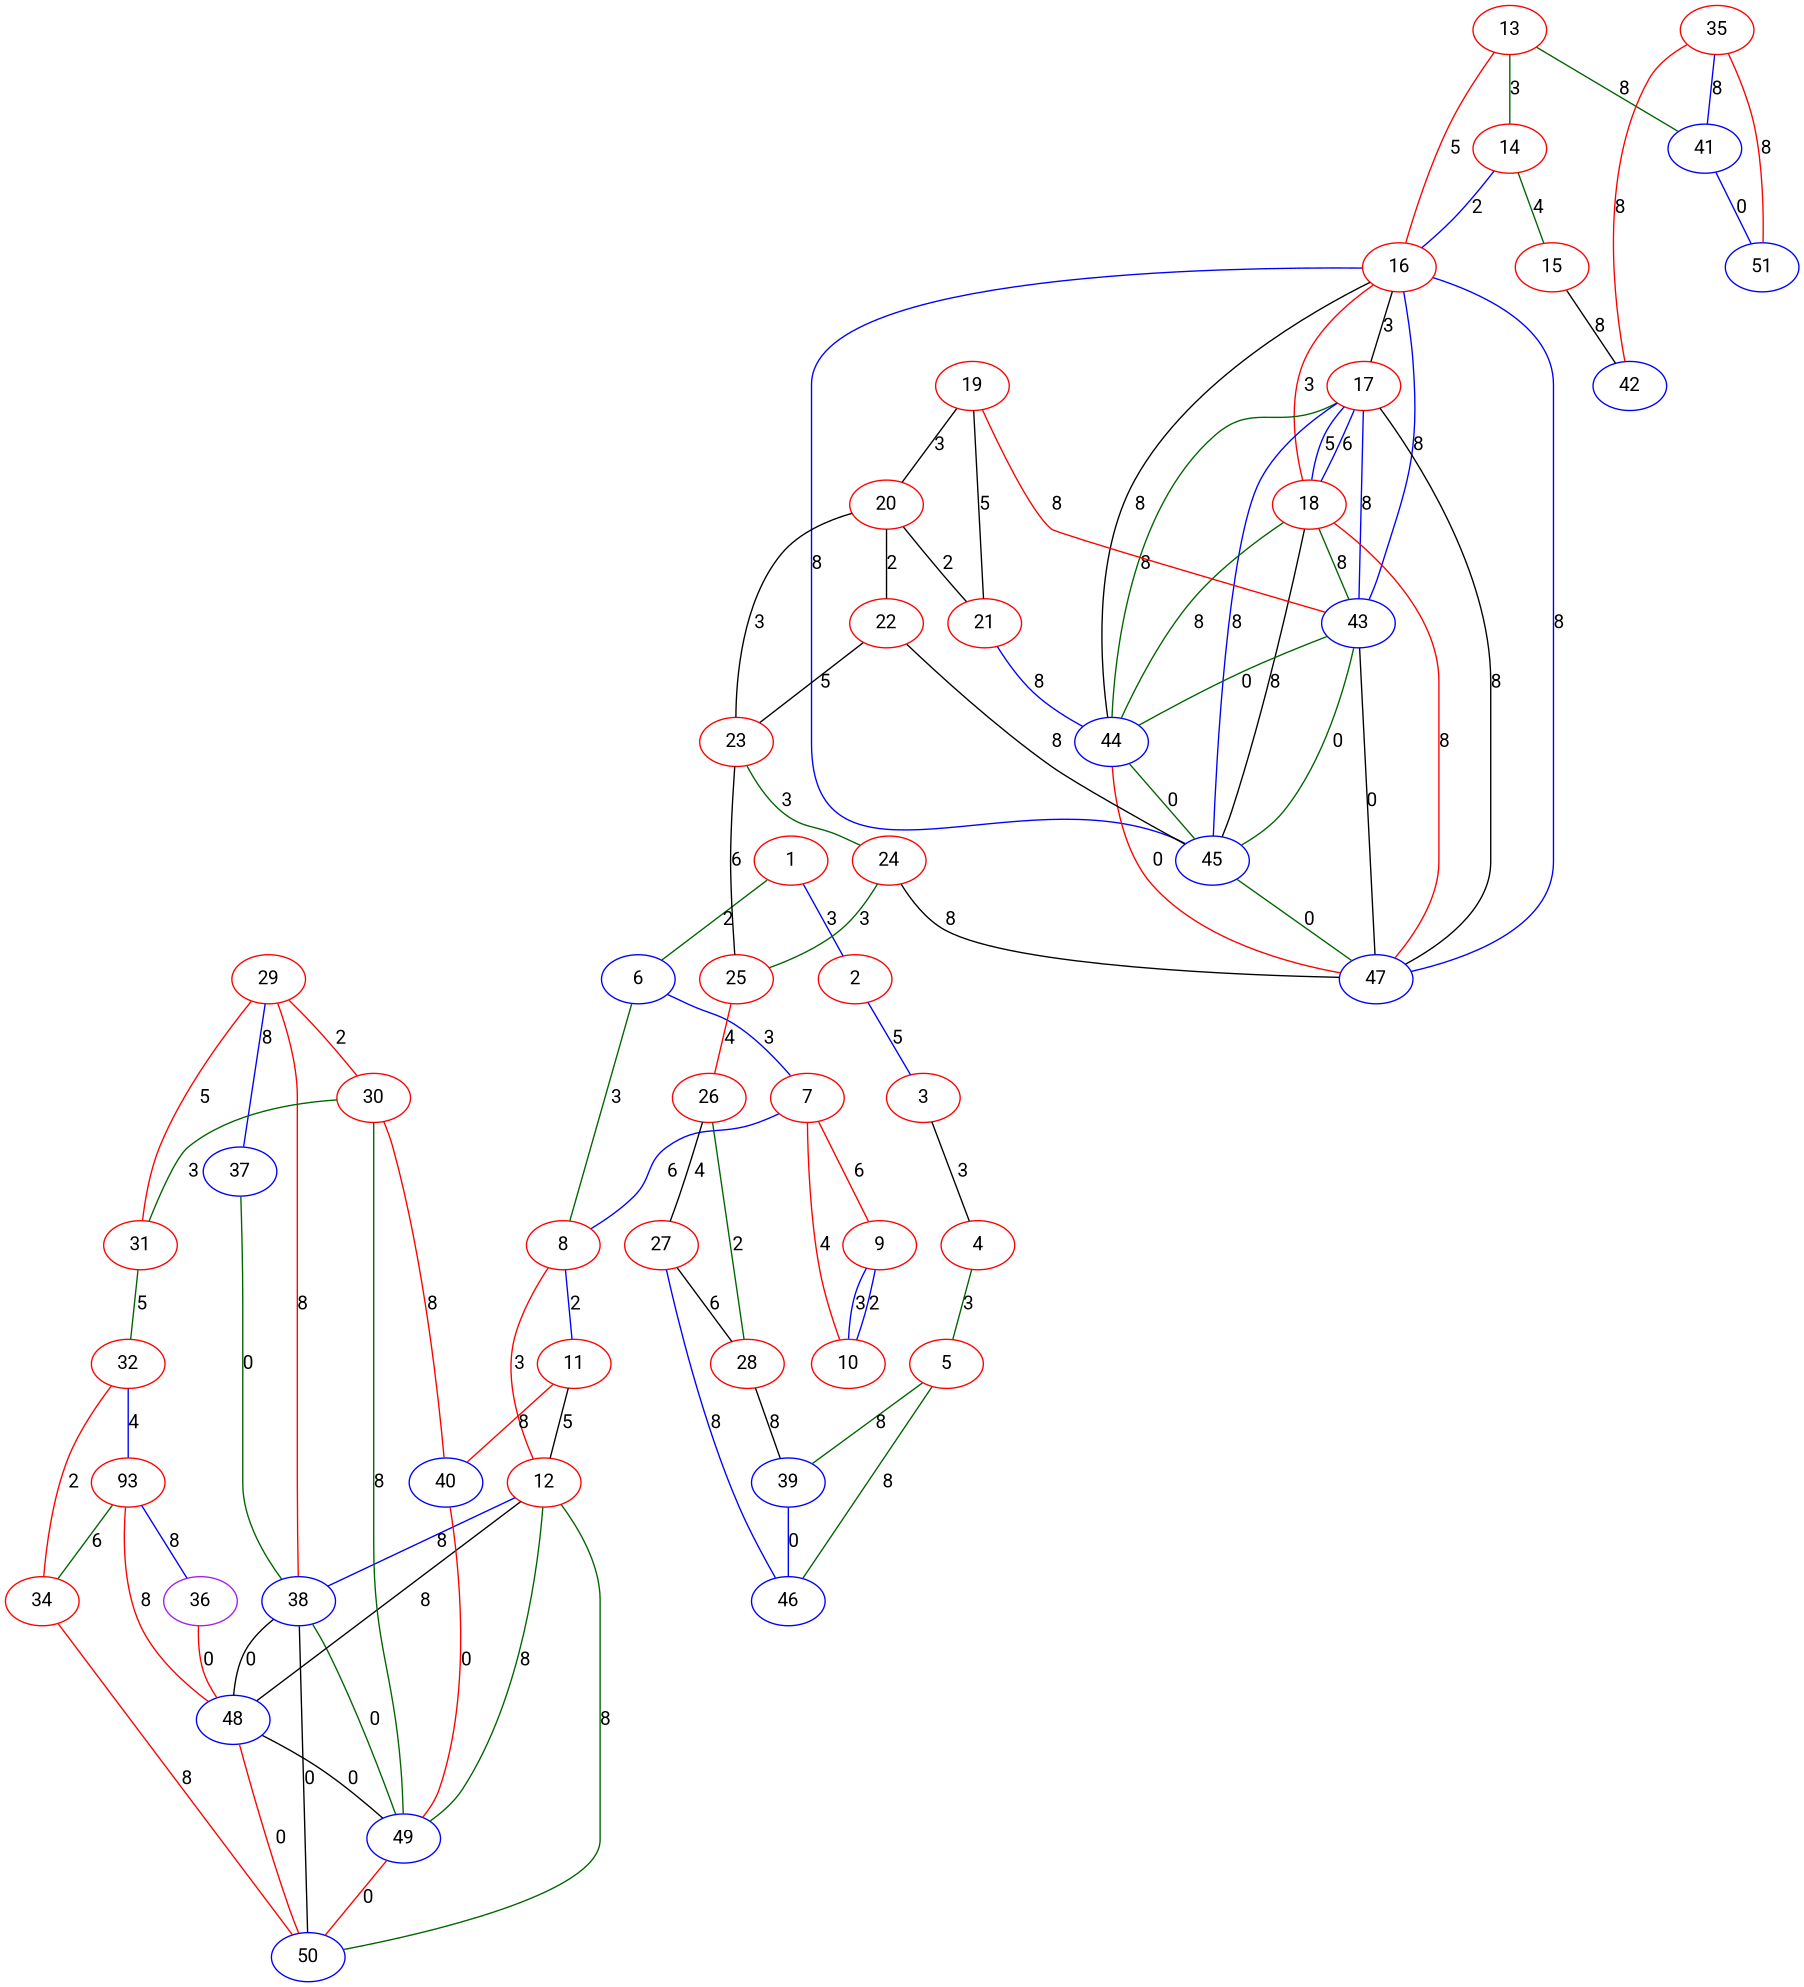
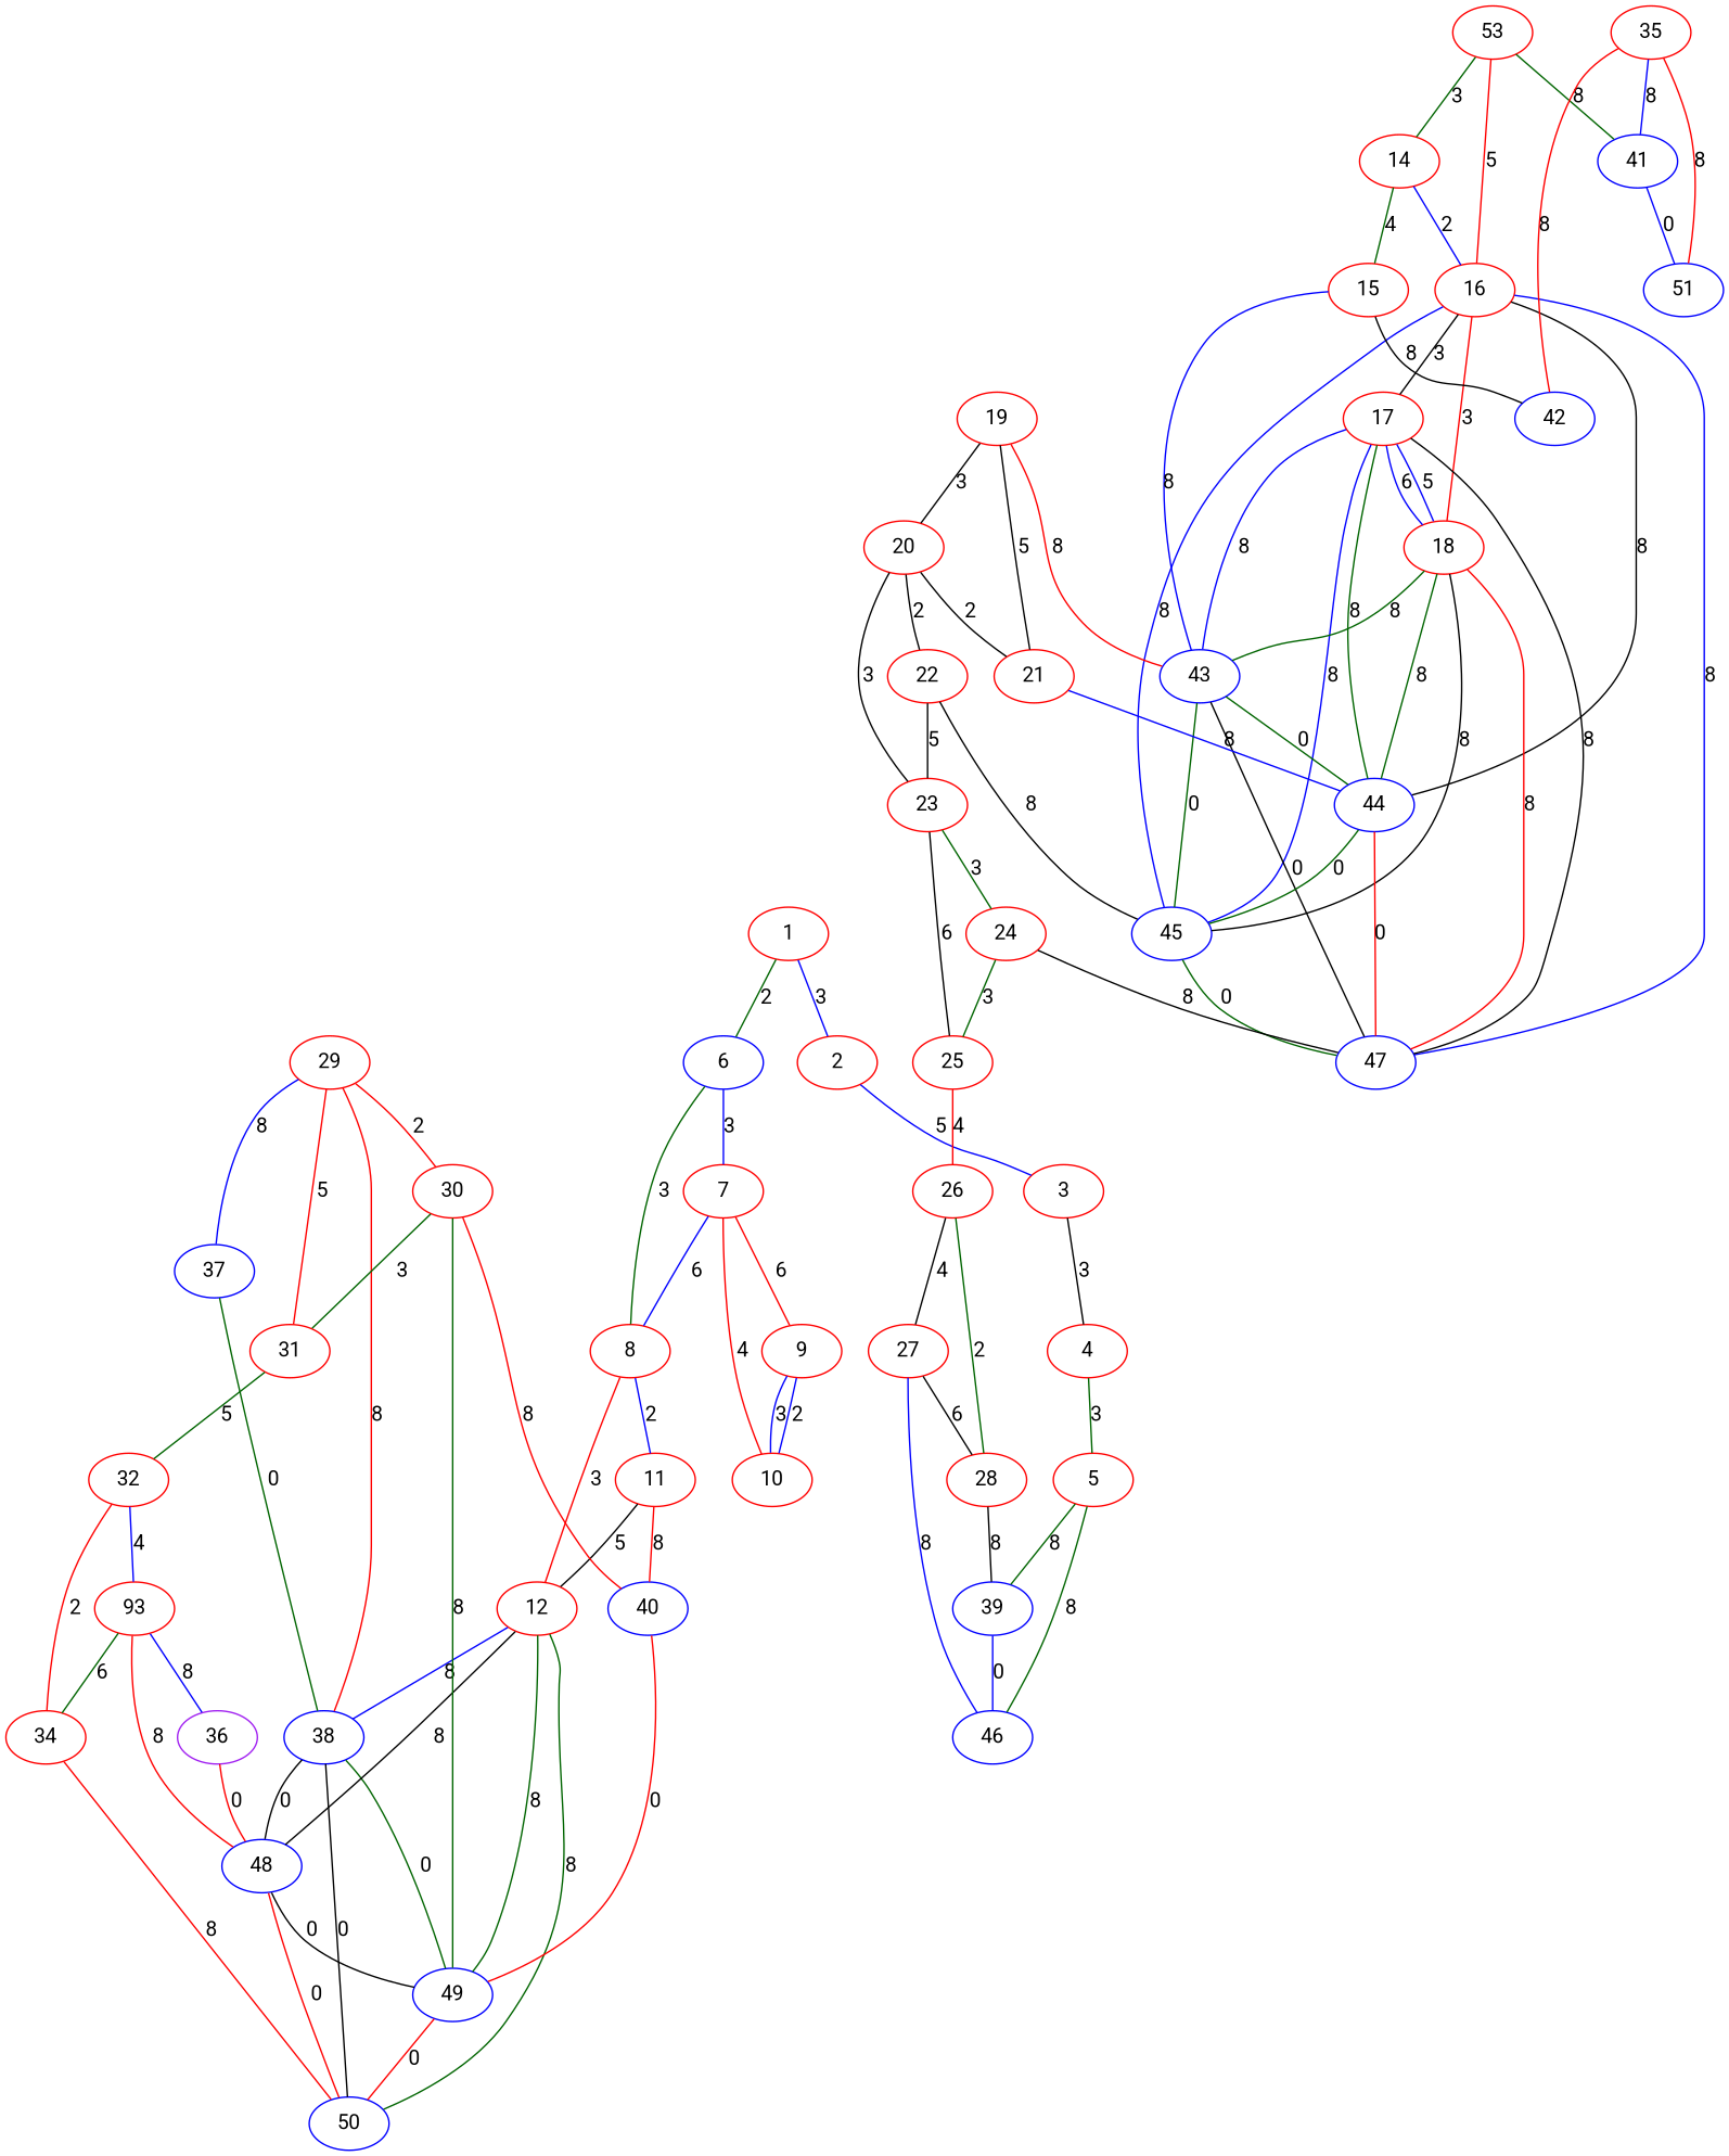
  graph {
    fontname=Roboto
    node [color=red fontname=Roboto weight=1]
    edge [color=darkgreen fontname=Roboto]
    6 [color=blue]
    1
    2
    7
    8
    37 [color=blue weight=3]
    38 [color=blue weight=3]
    3
    4
    5
    39 [color=blue weight=3]
    46 [color=blue weight=3]
    9
    10
    11
    12
    40 [color=blue weight=3]
    48 [color=blue weight=3]
    49 [color=blue weight=3]
    50 [color=blue weight=3]
-   13
+   13 [label=53]
    14
    16
    41 [color=blue weight=3]
    15
    17
    18
    43 [color=blue weight=3]
    44 [color=blue weight=3]
    45 [color=blue weight=3]
    47 [color=blue weight=3]
    51 [color=blue weight=3]
    42 [color=blue weight=3]
    19
    20
    21
    22
    23
    24
    25
    26
    27
    28
    29
    30
    31
    32
    n48 [label=93]
    34
    36 [color=purple weight=4]
    35
    6 -- 7 [color=blue label=3]
    6 -- 8 [label=3]
    1 -- 6 [label=2]
    1 -- 2 [color=blue label=3]
    2 -- 3 [color=blue label=5]
    7 -- 8 [color=blue label=6]
    7 -- 9 [color=red label=6]
    7 -- 10 [color=red label=4]
    8 -- 11 [color=blue label=2]
    8 -- 12 [color=red label=3]
    37 -- 38 [label=0]
    38 -- 48 [color=black label=0]
    38 -- 49 [label=0]
    38 -- 50 [color=black label=0]
    3 -- 4 [color=black label=3]
    4 -- 5 [label=3]
    5 -- 39 [label=8]
    5 -- 46 [label=8]
    39 -- 46 [color=blue label=0]
    9 -- 10 [color=blue label=3]
    9 -- 10 [color=blue label=2]
    11 -- 12 [color=black label=5]
    11 -- 40 [color=red label=8]
    12 -- 38 [color=blue label=8]
    12 -- 48 [color=black label=8]
    12 -- 49 [label=8]
    12 -- 50 [label=8]
    40 -- 49 [color=red label=0]
    48 -- 49 [color=black label=0]
    48 -- 50 [color=red label=0]
    49 -- 50 [color=red label=0]
    13 -- 14 [label=3]
    13 -- 16 [color=red label=5]
    13 -- 41 [label=8]
    14 -- 16 [color=blue label=2]
    14 -- 15 [label=4]
    16 -- 17 [color=black label=3]
    16 -- 18 [color=red label=3]
-   16 -- 43 [color=blue label=8]
+   15 -- 43 [color=blue label=8]
    16 -- 44 [color=black label=8]
    16 -- 45 [color=blue label=8]
    16 -- 47 [color=blue label=8]
    41 -- 51 [color=blue label=0]
    15 -- 42 [color=black label=8]
    17 -- 18 [color=blue label=6]
    17 -- 18 [color=blue label=5]
    17 -- 43 [color=blue label=8]
    17 -- 44 [label=8]
    17 -- 45 [color=blue label=8]
    17 -- 47 [color=black label=8]
    18 -- 43 [label=8]
    18 -- 44 [label=8]
    18 -- 45 [color=black label=8]
    18 -- 47 [color=red label=8]
    43 -- 44 [label=0]
    43 -- 45 [label=0]
    43 -- 47 [color=black label=0]
    44 -- 45 [label=0]
    44 -- 47 [color=red label=0]
    45 -- 47 [label=0]
    19 -- 43 [color=red label=8]
    19 -- 20 [color=black label=3]
    19 -- 21 [color=black label=5]
    20 -- 21 [color=black label=2]
    20 -- 22 [color=black label=2]
    20 -- 23 [color=black label=3]
    21 -- 44 [color=blue label=8]
    22 -- 45 [color=black label=8]
    22 -- 23 [color=black label=5]
    23 -- 24 [label=3]
    23 -- 25 [color=black label=6]
    24 -- 47 [color=black label=8]
    24 -- 25 [label=3]
    25 -- 26 [color=red label=4]
    26 -- 27 [color=black label=4]
    26 -- 28 [label=2]
    27 -- 46 [color=blue label=8]
    27 -- 28 [color=black label=6]
    28 -- 39 [color=black label=8]
    29 -- 37 [color=blue label=8]
    29 -- 38 [color=red label=8]
    29 -- 30 [color=red label=2]
    29 -- 31 [color=red label=5]
    30 -- 40 [color=red label=8]
    30 -- 49 [label=8]
    30 -- 31 [label=3]
    31 -- 32 [label=5]
    32 -- n48 [color=blue label=4]
    32 -- 34 [color=red label=2]
    n48 -- 48 [color=red label=8]
    n48 -- 34 [label=6]
    n48 -- 36 [color=blue label=8]
    34 -- 50 [color=red label=8]
    36 -- 48 [color=red label=0]
    35 -- 41 [color=blue label=8]
    35 -- 51 [color=red label=8]
    35 -- 42 [color=red label=8]
  }
